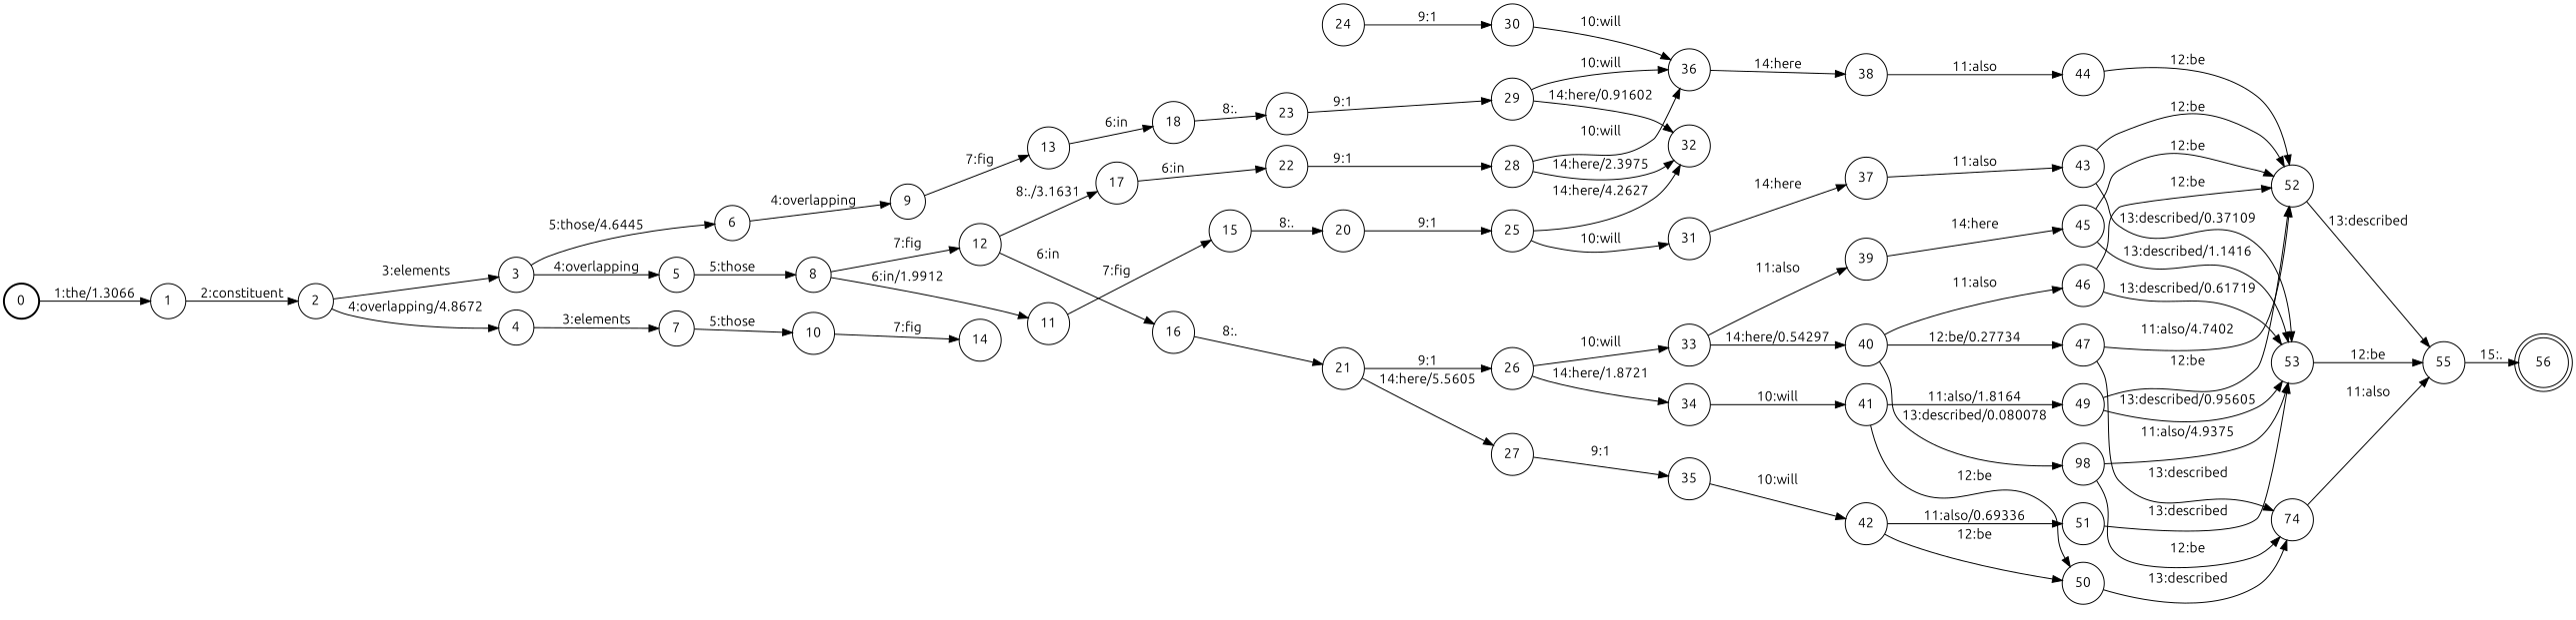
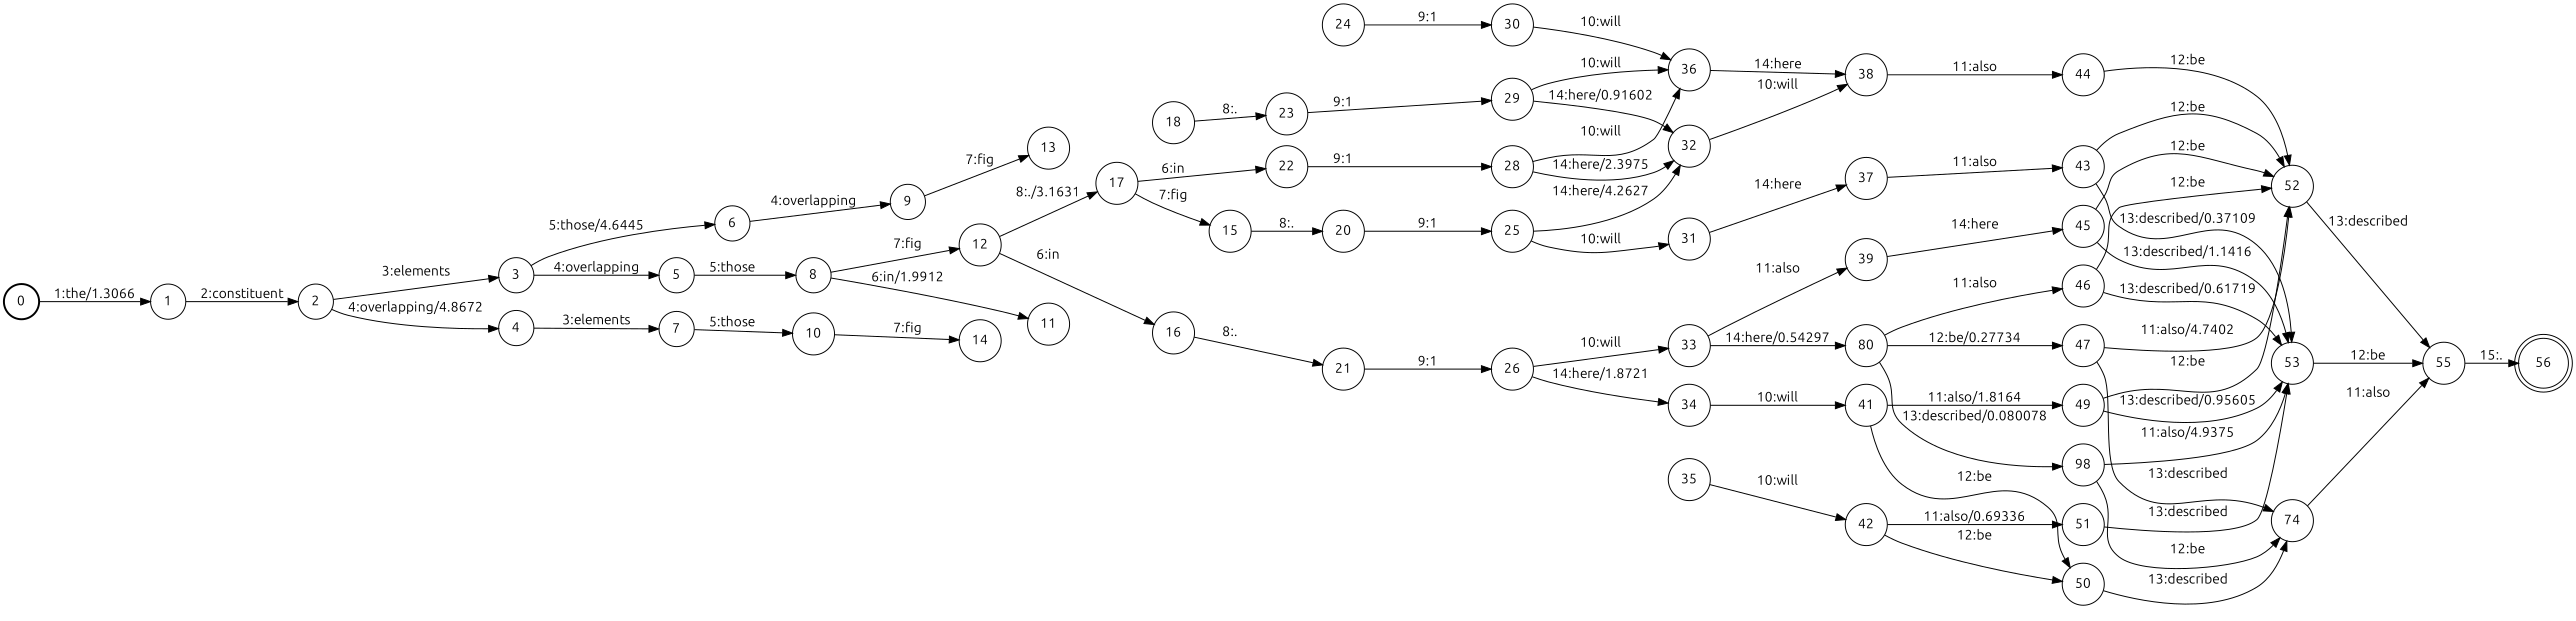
  digraph {
    fontname=Ubuntu
    nodesep=0.25
    rankdir=LR
    ranksep=0.4
    node [fontname=Ubuntu fontsize=14 shape=circle style=solid]
    edge [fontname=Ubuntu fontsize=14]
    n1 [label=0 style=bold]
    n2 [label=1]
    n3 [label=2]
    n4 [label=3]
    n5 [label=4]
    n6 [label=5]
    n7 [label=6]
    n8 [label=7]
    n9 [label=8]
    n10 [label=9]
    n11 [label=10]
    n12 [label=11]
    n13 [label=12]
    n14 [label=13]
    n15 [label=14]
    n16 [label=15]
    n17 [label=16]
    n18 [label=17]
    n19 [label=18]
    n20 [label=20]
    n21 [label=21]
    n22 [label=22]
    n23 [label=23]
    n24 [label=25]
    n25 [label=26]
-   n26 [label=27]
    n27 [label=28]
    n28 [label=29]
    n29 [label=24]
    n30 [label=30]
    n31 [label=31]
    n32 [label=32]
    n33 [label=33]
    n34 [label=34]
    n35 [label=35]
    n36 [label=36]
    n37 [label=37]
    n38 [label=38]
    n39 [label=39]
-   n40 [label=40]
+   n40 [label=80]
    n41 [label=41]
    n42 [label=42]
    n43 [label=43]
    n44 [label=44]
    n45 [label=45]
    n46 [label=46]
    n47 [label=47]
    n48 [label=98]
    n49 [label=49]
    n50 [label=50]
    n51 [label=51]
    n52 [label=52]
    n53 [label=53]
    n54 [label=74]
    n55 [label=55]
    n56 [label=56 shape=doublecircle]
    n1 -> n2 [label="1:the/1.3066"]
    n2 -> n3 [label="2:constituent"]
    n3 -> n4 [label="3:elements"]
    n3 -> n5 [label="4:overlapping/4.8672"]
    n4 -> n6 [label="4:overlapping"]
    n4 -> n7 [label="5:those/4.6445"]
    n5 -> n8 [label="3:elements"]
    n6 -> n9 [label="5:those"]
    n7 -> n10 [label="4:overlapping"]
    n8 -> n11 [label="5:those"]
    n9 -> n12 [label="6:in/1.9912"]
    n9 -> n13 [label="7:fig"]
    n10 -> n14 [label="7:fig"]
    n11 -> n15 [label="7:fig"]
-   n12 -> n16 [label="7:fig"]
+   n18 -> n16 [label="7:fig"]
    n13 -> n17 [label="6:in"]
    n13 -> n18 [label="8:./3.1631"]
-   n14 -> n19 [label="6:in"]
    n16 -> n20 [label="8:."]
    n17 -> n21 [label="8:."]
    n18 -> n22 [label="6:in"]
    n19 -> n23 [label="8:."]
    n20 -> n24 [label="9:1"]
    n21 -> n25 [label="9:1"]
-   n21 -> n26 [label="14:here/5.5605"]
    n22 -> n27 [label="9:1"]
    n23 -> n28 [label="9:1"]
    n24 -> n31 [label="10:will"]
    n24 -> n32 [label="14:here/4.2627"]
    n25 -> n33 [label="10:will"]
    n25 -> n34 [label="14:here/1.8721"]
-   n26 -> n35 [label="9:1"]
    n27 -> n32 [label="14:here/2.3975"]
    n27 -> n36 [label="10:will"]
    n28 -> n32 [label="14:here/0.91602"]
    n28 -> n36 [label="10:will"]
    n29 -> n30 [label="9:1"]
    n30 -> n36 [label="10:will"]
    n31 -> n37 [label="14:here"]
+   n32 -> n38 [label="10:will"]
    n33 -> n39 [label="11:also"]
    n33 -> n40 [label="14:here/0.54297"]
    n34 -> n41 [label="10:will"]
    n35 -> n42 [label="10:will"]
    n36 -> n38 [label="14:here"]
    n37 -> n43 [label="11:also"]
    n38 -> n44 [label="11:also"]
    n39 -> n45 [label="14:here"]
    n40 -> n46 [label="11:also"]
    n40 -> n47 [label="12:be/0.27734"]
    n40 -> n48 [label="13:described/0.080078"]
    n41 -> n49 [label="11:also/1.8164"]
    n41 -> n50 [label="12:be"]
    n42 -> n50 [label="12:be"]
    n42 -> n51 [label="11:also/0.69336"]
    n43 -> n52 [label="12:be"]
    n43 -> n53 [label="13:described/0.37109"]
    n44 -> n52 [label="12:be"]
    n45 -> n52 [label="12:be"]
    n45 -> n53 [label="13:described/1.1416"]
    n46 -> n52 [label="12:be"]
    n46 -> n53 [label="13:described/0.61719"]
    n47 -> n52 [label="11:also/4.7402"]
    n47 -> n54 [label="13:described"]
    n48 -> n53 [label="11:also/4.9375"]
    n48 -> n54 [label="12:be"]
    n49 -> n52 [label="12:be"]
    n49 -> n53 [label="13:described/0.95605"]
    n50 -> n54 [label="13:described"]
    n51 -> n53 [label="13:described"]
    n52 -> n55 [label="13:described"]
    n53 -> n55 [label="12:be"]
    n54 -> n55 [label="11:also"]
    n55 -> n56 [label="15:."]
  }
